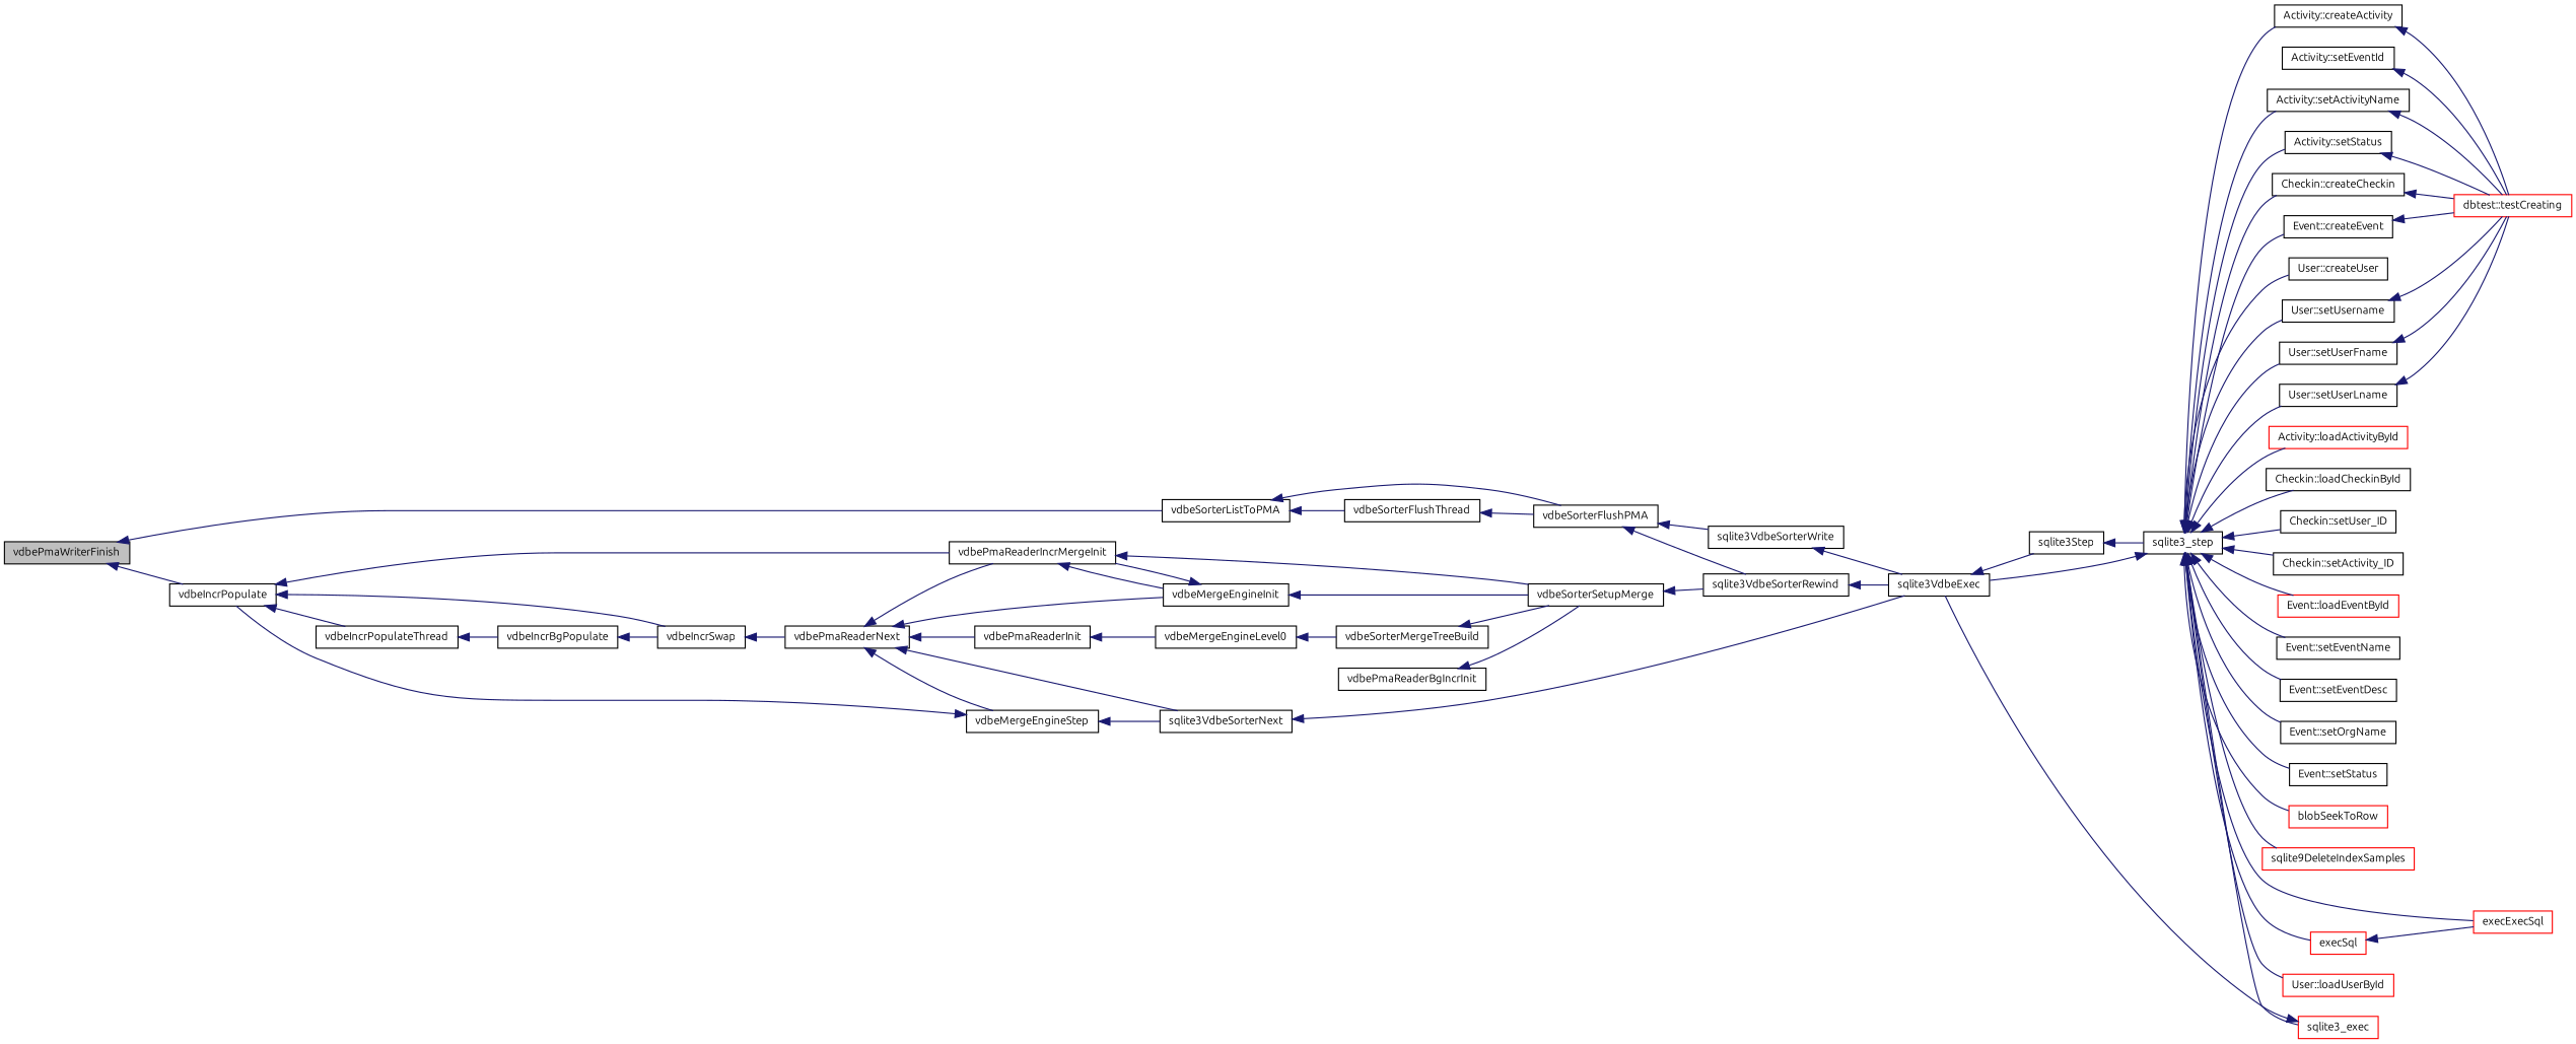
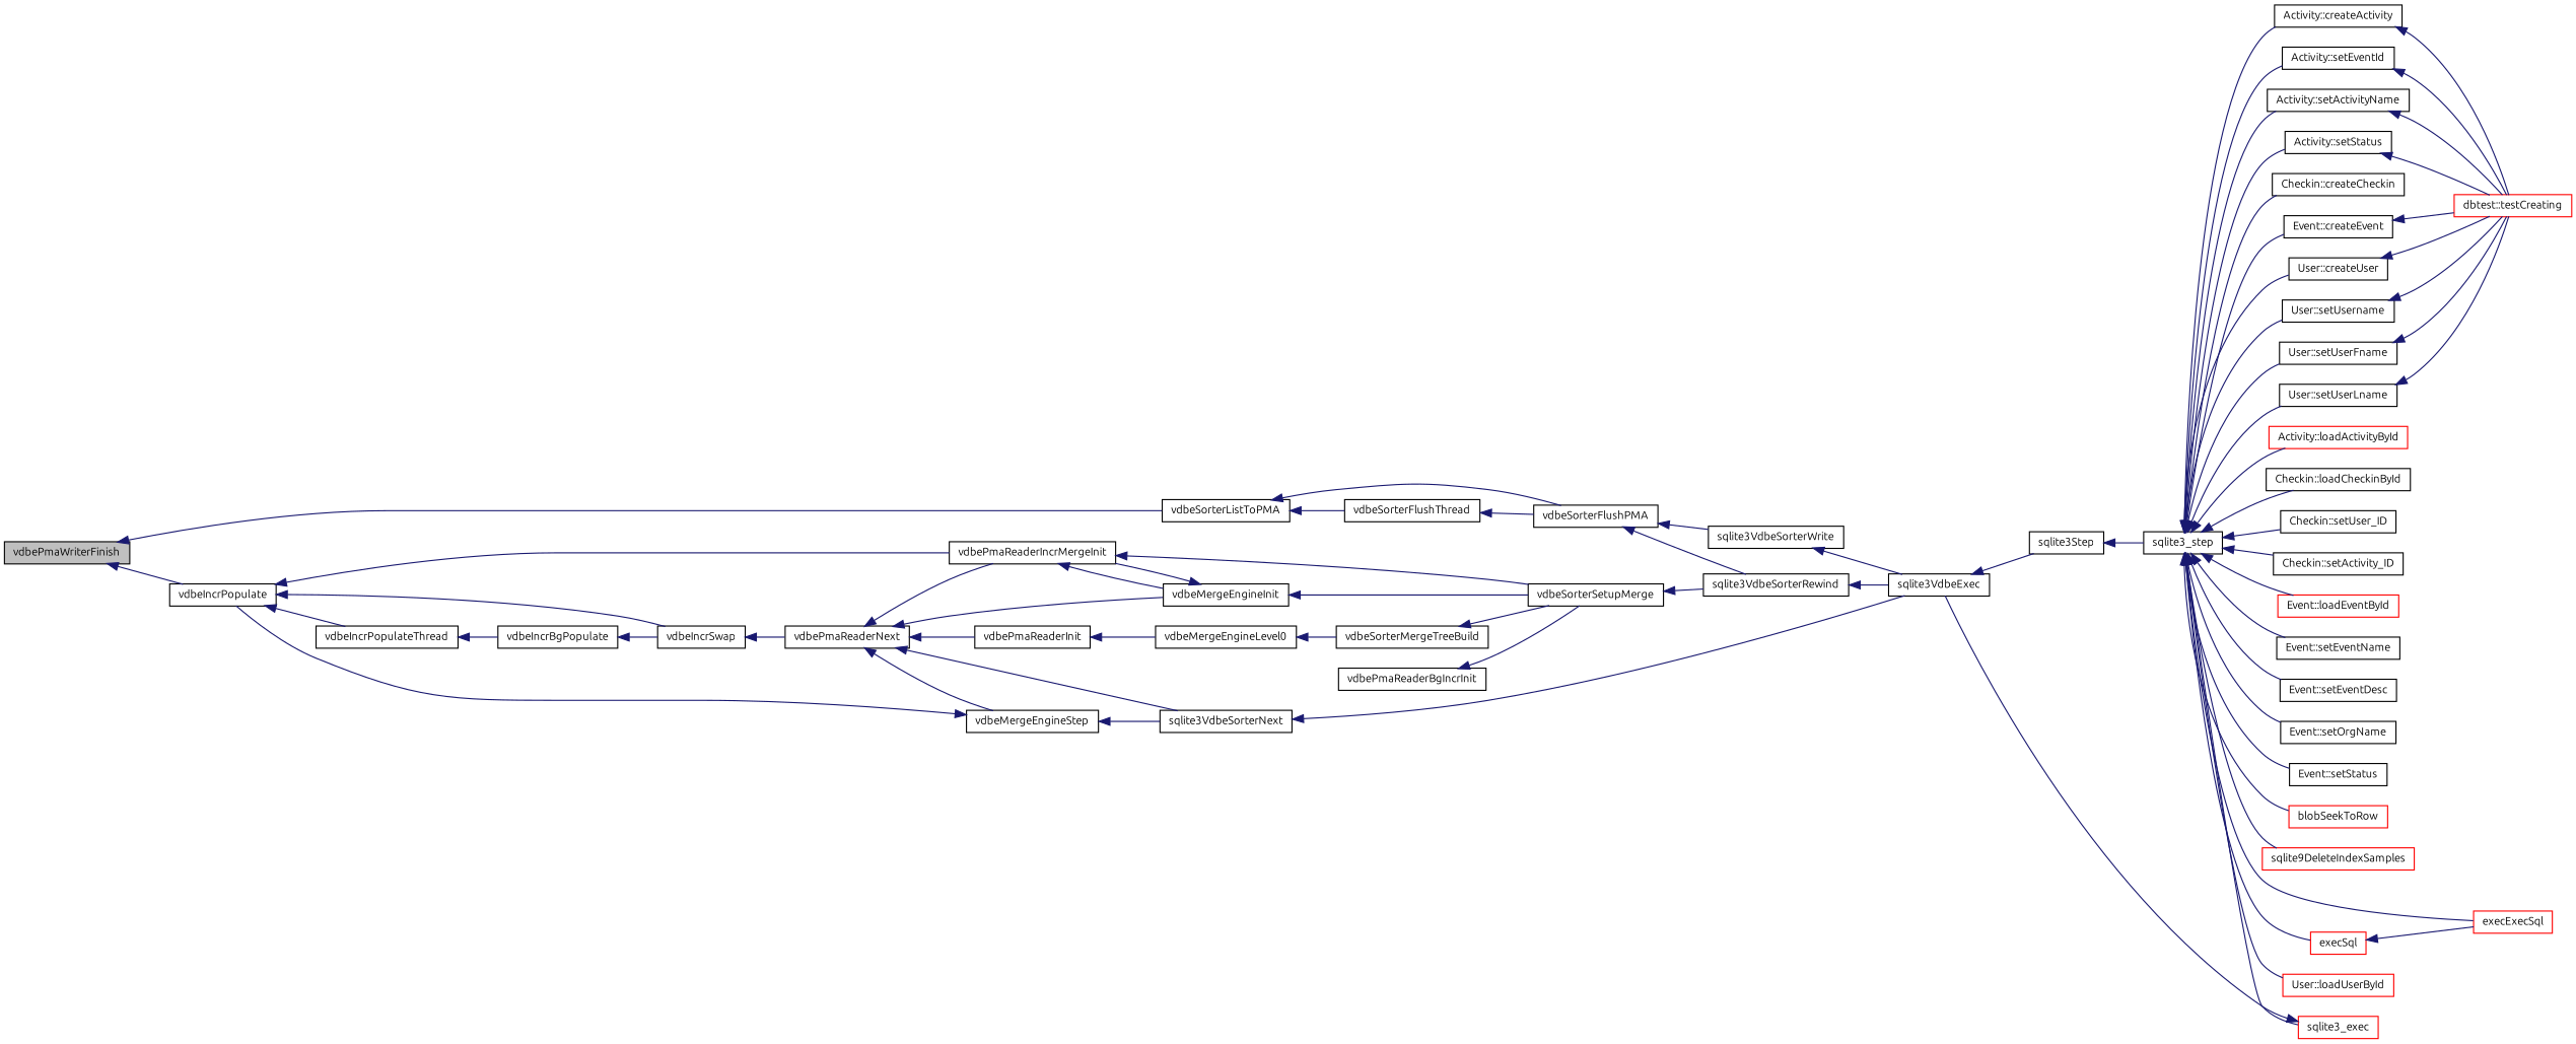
  digraph {
    fontname=Ubuntu
    rankdir=LR
    node [color=black fillcolor=white fontname=Ubuntu fontsize=10 shape=record style=filled]
    edge [color=midnightblue dir=back fontname=Ubuntu fontsize=10 labelfontname=FreeSans labelfontsize=10 style=solid]
    n1 [fillcolor=grey75 fontcolor=black height=0.2 label=vdbePmaWriterFinish width=0.4]
    n2 [height=0.2 label=vdbeSorterListToPMA width=0.4]
    n3 [height=0.2 label=vdbeIncrPopulate width=0.4]
    n4 [height=0.2 label=vdbeSorterFlushThread width=0.4]
    n5 [height=0.2 label=vdbeSorterFlushPMA width=0.4]
    n6 [height=0.2 label=vdbeIncrPopulateThread width=0.4]
    n7 [height=0.2 label=vdbeIncrSwap width=0.4]
    n8 [height=0.2 label=vdbePmaReaderIncrMergeInit width=0.4]
    n9 [height=0.2 label=sqlite3VdbeSorterWrite width=0.4]
    n10 [height=0.2 label=sqlite3VdbeSorterRewind width=0.4]
    n11 [height=0.2 label=sqlite3VdbeExec width=0.4]
    n12 [height=0.2 label=sqlite3Step width=0.4]
    n13 [height=0.2 label=sqlite3_step width=0.4]
    n14 [height=0.2 label="Activity::createActivity" width=0.4]
    n15 [color=red height=0.2 label="Activity::loadActivityById" width=0.4]
    n16 [height=0.2 label="Activity::setEventId" width=0.4]
    n17 [height=0.2 label="Activity::setActivityName" width=0.4]
    n18 [height=0.2 label="Activity::setStatus" width=0.4]
    n19 [height=0.2 label="Checkin::createCheckin" width=0.4]
    n20 [height=0.2 label="Checkin::loadCheckinById" width=0.4]
    n21 [height=0.2 label="Checkin::setUser_ID" width=0.4]
    n22 [height=0.2 label="Checkin::setActivity_ID" width=0.4]
    n23 [height=0.2 label="Event::createEvent" width=0.4]
    n24 [color=red height=0.2 label="Event::loadEventById" width=0.4]
    n25 [height=0.2 label="Event::setEventName" width=0.4]
    n26 [height=0.2 label="Event::setEventDesc" width=0.4]
    n27 [height=0.2 label="Event::setOrgName" width=0.4]
    n28 [height=0.2 label="Event::setStatus" width=0.4]
    n29 [color=red height=0.2 label=blobSeekToRow width=0.4]
    n30 [color=red height=0.2 label=sqlite9DeleteIndexSamples width=0.4]
    n31 [color=red height=0.2 label=sqlite3_exec width=0.4]
    n32 [color=red height=0.2 label=execSql width=0.4]
    n33 [color=red height=0.2 label=execExecSql width=0.4]
    n34 [height=0.2 label="User::createUser" width=0.4]
    n35 [color=red height=0.2 label="User::loadUserById" width=0.4]
    n36 [height=0.2 label="User::setUsername" width=0.4]
    n37 [height=0.2 label="User::setUserFname" width=0.4]
    n38 [height=0.2 label="User::setUserLname" width=0.4]
    n39 [color=red height=0.2 label="dbtest::testCreating" width=0.4]
    n40 [height=0.2 label=vdbeIncrBgPopulate width=0.4]
    n41 [height=0.2 label=vdbePmaReaderNext width=0.4]
    n42 [height=0.2 label=vdbeMergeEngineInit width=0.4]
    n43 [height=0.2 label=vdbeSorterSetupMerge width=0.4]
    n44 [height=0.2 label=vdbePmaReaderInit width=0.4]
    n45 [height=0.2 label=vdbeMergeEngineStep width=0.4]
    n46 [height=0.2 label=sqlite3VdbeSorterNext width=0.4]
    n47 [height=0.2 label=vdbeMergeEngineLevel0 width=0.4]
    n48 [height=0.2 label=vdbeSorterMergeTreeBuild width=0.4]
    n49 [height=0.2 label=vdbePmaReaderBgIncrInit width=0.4]
    n1 -> n2
    n1 -> n3
    n2 -> n4
    n2 -> n5
    n3 -> n6
    n3 -> n7
    n3 -> n8
    n4 -> n5
    n5 -> n9
    n5 -> n10
    n6 -> n40
    n7 -> n41
    n8 -> n42
    n8 -> n43
    n9 -> n11
    n10 -> n11
    n11 -> n12
    n12 -> n13
    n13 -> n14
    n13 -> n15
-   n13 -> n11
+   n13 -> n16
    n13 -> n17
    n13 -> n18
    n13 -> n19
    n13 -> n20
    n13 -> n21
    n13 -> n22
    n13 -> n23
    n13 -> n24
    n13 -> n25
    n13 -> n26
    n13 -> n27
    n13 -> n28
    n13 -> n29
    n13 -> n30
    n13 -> n31
    n13 -> n32
    n13 -> n33
    n13 -> n34
    n13 -> n35
    n13 -> n36
    n13 -> n37
    n13 -> n38
    n14 -> n39
    n16 -> n39
    n17 -> n39
    n18 -> n39
    n23 -> n39
    n31 -> n11
    n32 -> n33
-   n19 -> n39
+   n34 -> n39
    n36 -> n39
    n37 -> n39
    n38 -> n39
    n40 -> n7
    n41 -> n8
    n41 -> n42
    n41 -> n44
    n41 -> n45
    n41 -> n46
    n42 -> n8
    n42 -> n43
    n43 -> n10
    n44 -> n47
    n45 -> n3
    n45 -> n46
    n46 -> n11
    n47 -> n48
    n48 -> n43
    n49 -> n43
  }
